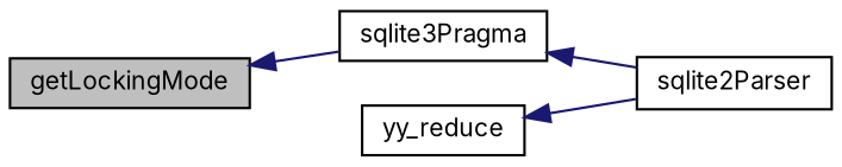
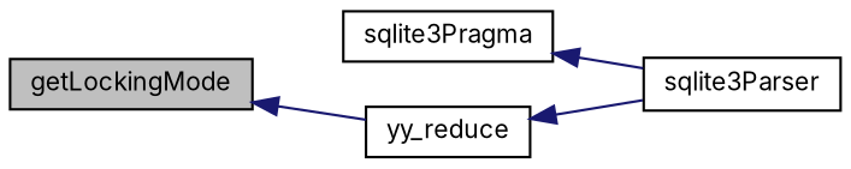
  digraph {
    fontname=Inter
    rankdir=LR
    node [color=black fillcolor=white fontname=Inter fontsize=10 shape=record style=filled]
    edge [color=midnightblue dir=back fontname=Inter fontsize=10 labelfontname=FreeSans labelfontsize=10 style=solid]
    n1 [fillcolor=grey75 fontcolor=black height=0.2 label=getLockingMode width=0.4]
    n2 [height=0.2 label=sqlite3Pragma width=0.4]
-   n3 [height=0.2 label=sqlite2Parser width=0.4]
+   n3 [height=0.2 label=sqlite3Parser width=0.4]
    n4 [height=0.2 label=yy_reduce width=0.4]
-   n1 -> n2
+   n1 -> n4
    n2 -> n3
    n4 -> n3
  }
